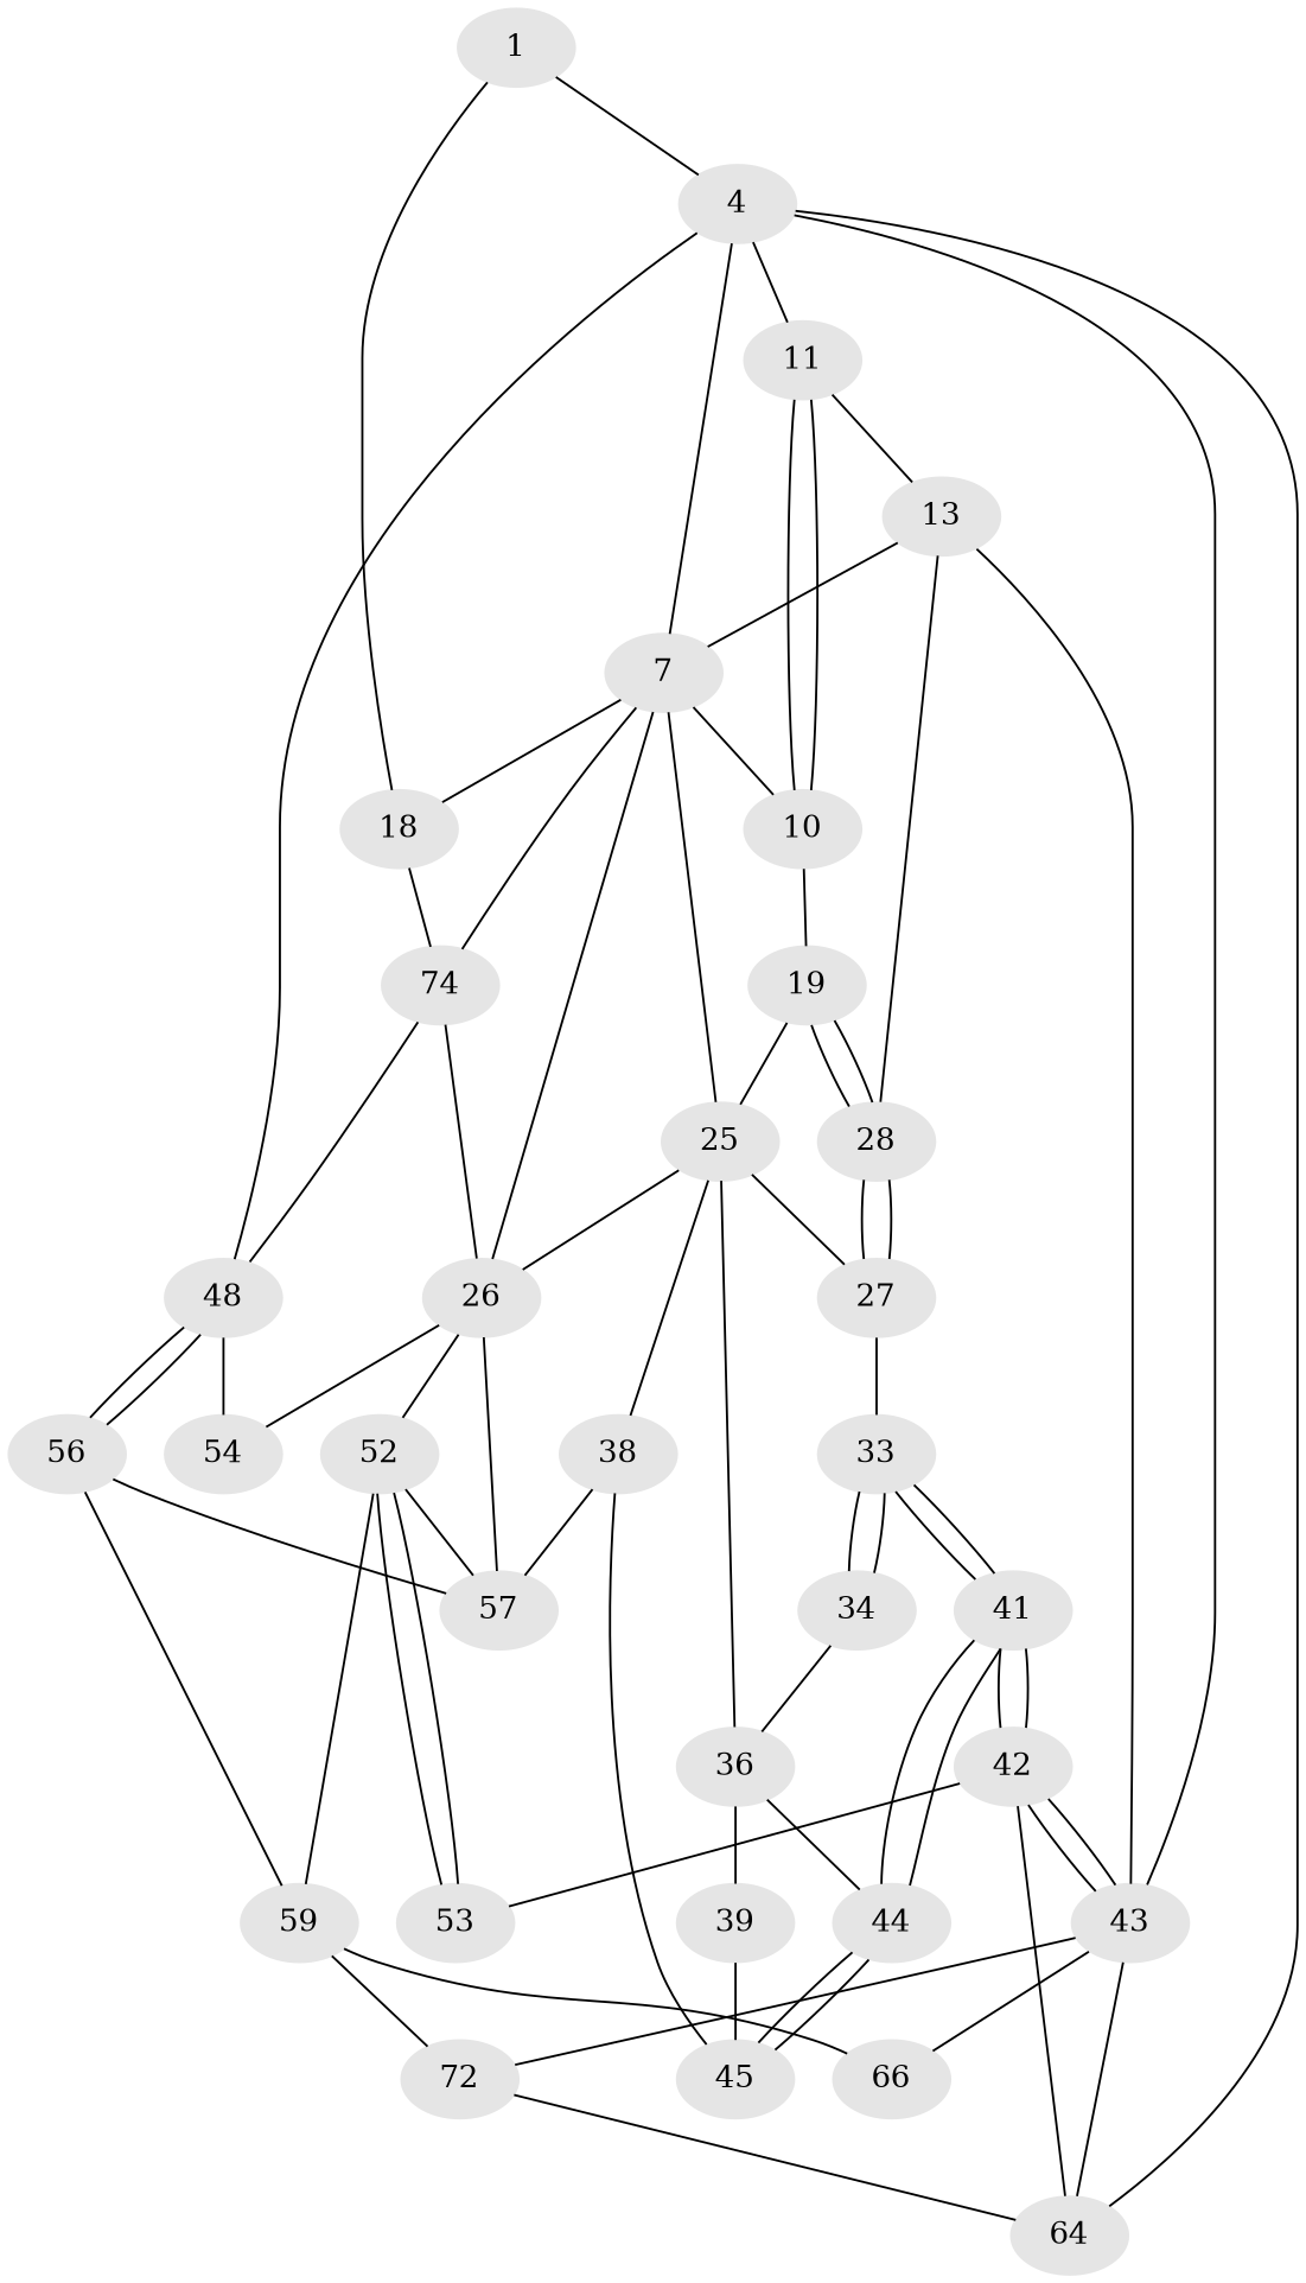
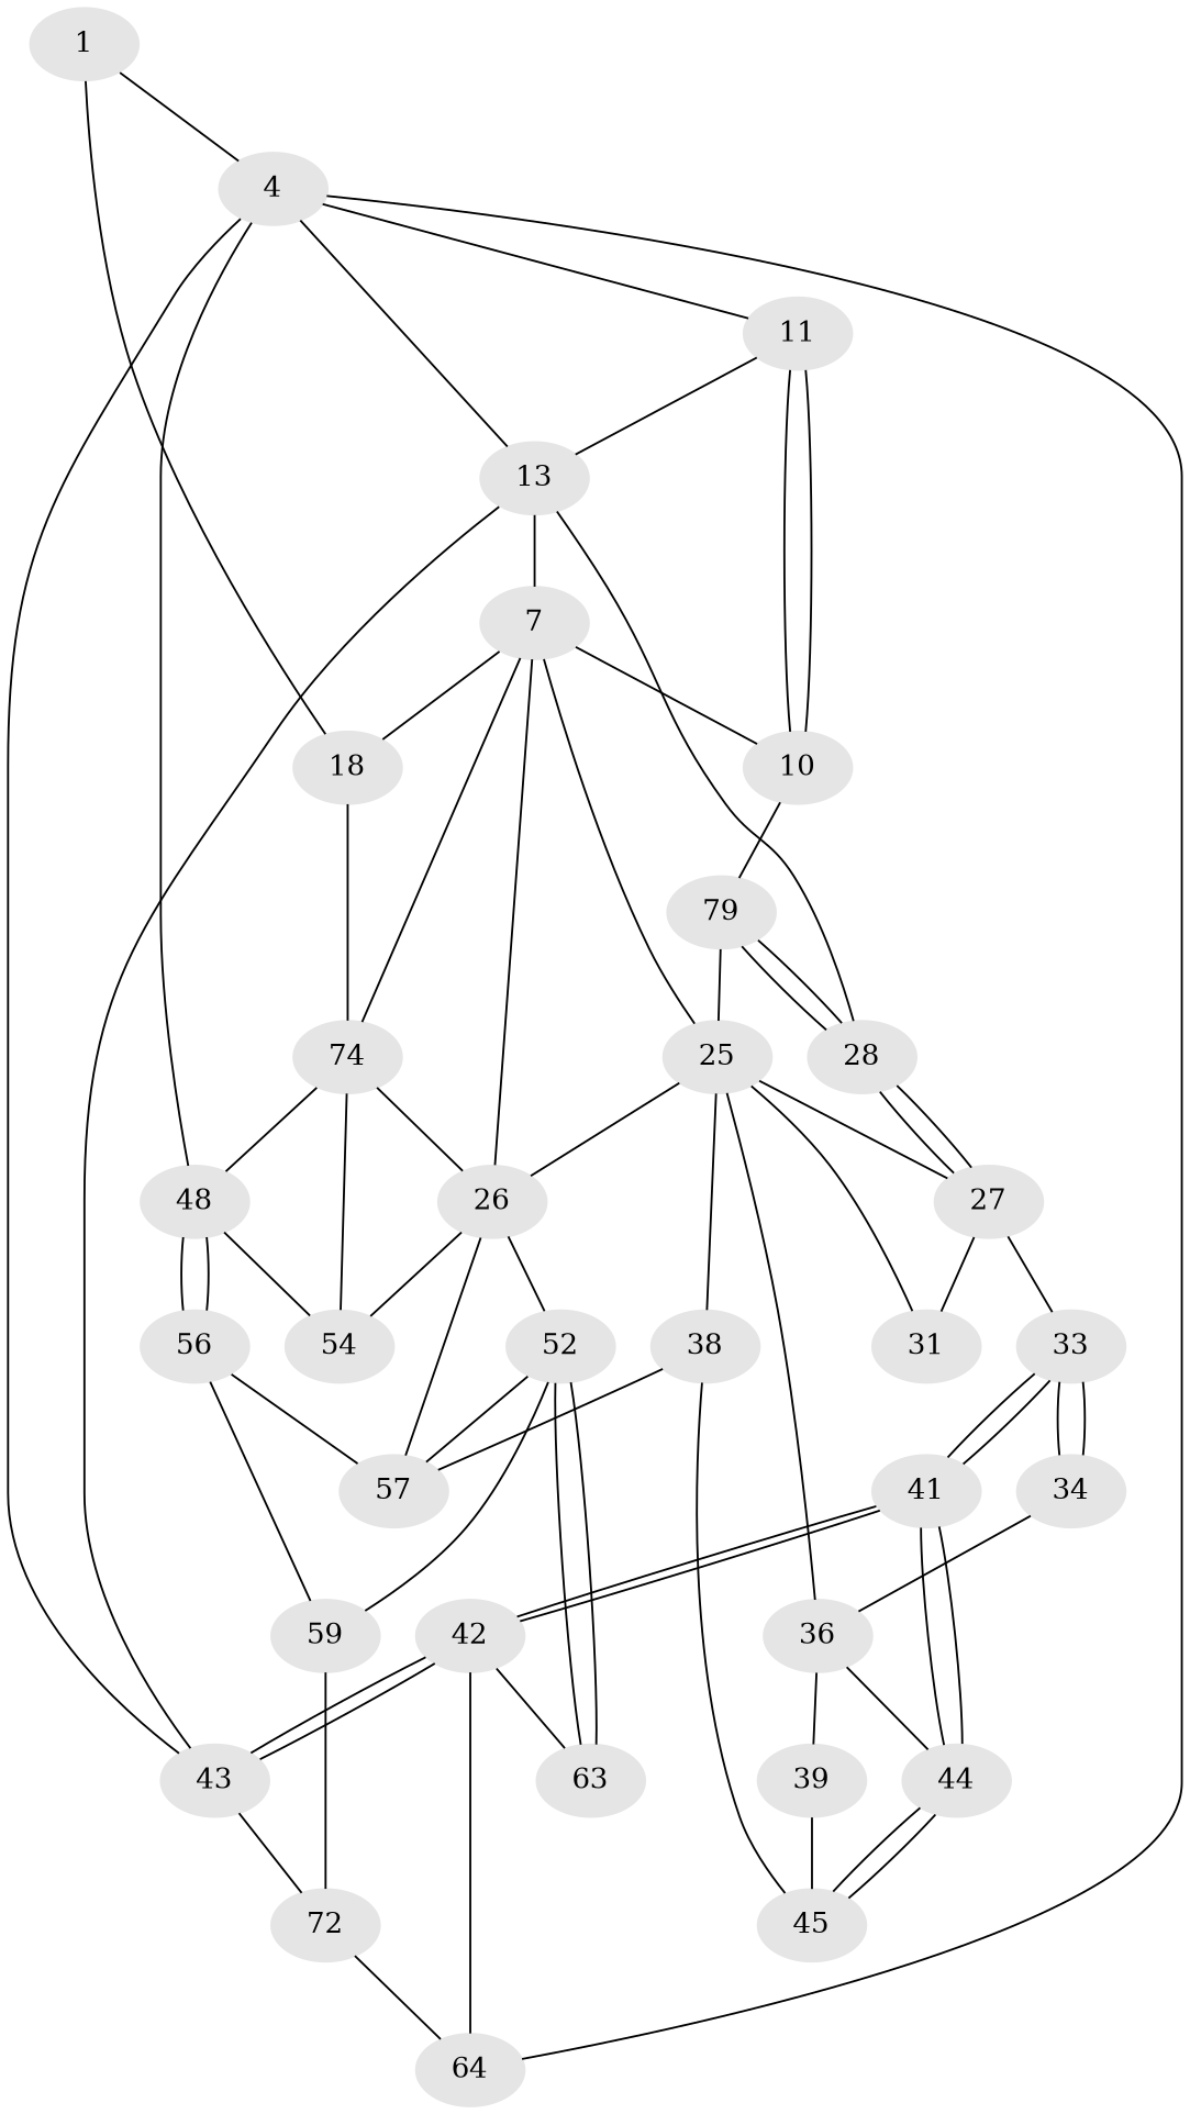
  graph {
    node [color=gray90 style=filled]
    1 [super="+2+6"]
    4 [super="+5+47"]
    n3 [label=18]
    11 [super="+14"]
    13
    43 [super="+67"]
    48 [super="+49"]
    64
    7 [super="+18+8"]
    10 [super="+16"]
    n11 [label=25 super="+29+22"]
    n12 [label=74 super="+25+30"]
    26 [super="+28"]
    n14 [label=28]
-   66
    n16 [label=72 super="+63"]
    54
    56
-   19
+   19 [label=79]
    27 [super="+32"]
+   31
    36 [super="+37"]
    38
    52 [super="+58"]
    57
    33
    39 [super="+40"]
    44
    45 [super="+46"]
-   53
+   53 [label=63]
    59 [super="+65+60"]
    34
    41
    42 [super="+61"]
    1 -- 4
    1 -- n3
    4 -- 11
-   4 -- 7
+   4 -- 13
    4 -- 43
    4 -- 48
    4 -- 64
    n3 -- n12
    11 -- 13
    13 -- 43
    13 -- 7
    13 -- n14
-   43 -- 64
-   43 -- 66
    43 -- n16
    48 -- 54
    48 -- 56
    48 -- 56
    7 -- n3
    7 -- 10
    7 -- n11
    7 -- n12
    7 -- 26
    10 -- 11 [weight=2]
    10 -- 11
    10 -- 19
    n11 -- 26
    n11 -- 27
+   n11 -- 31
    n11 -- 36
    n11 -- 38
    n12 -- 48
    n12 -- 26
+   n12 -- 54
    26 -- 54
    26 -- 52
    26 -- 57
    n14 -- 27
    n14 -- 27
    n16 -- 64
    56 -- 57
    56 -- 59
    19 -- n11
    19 -- n14
    19 -- n14
+   27 -- 31
    27 -- 33
    36 -- 39
    36 -- 44
    38 -- 57
    38 -- 45
    52 -- 57
    52 -- 53
    52 -- 53
    52 -- 59
    33 -- 34
    33 -- 34
    33 -- 41
    33 -- 41
    39 -- 45 [weight=2]
    44 -- 45
    44 -- 45
-   59 -- 66
    59 -- n16 [weight=2]
    34 -- 36
    41 -- 44
    41 -- 44
    41 -- 42
    41 -- 42
    42 -- 43
    42 -- 43
    42 -- 64
    42 -- 53
  }
